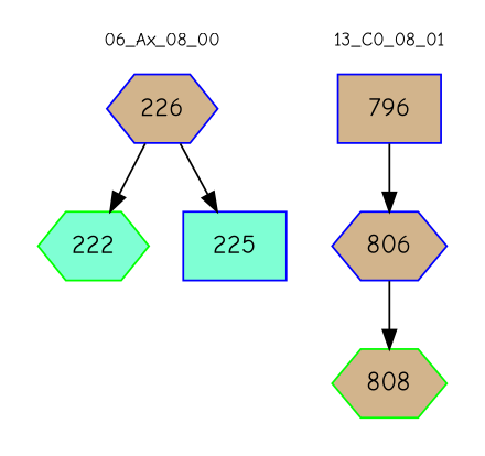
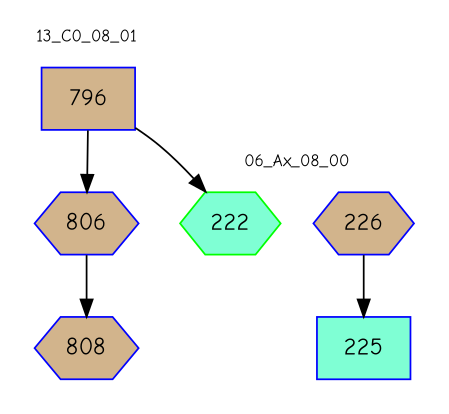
  digraph {
    fontname="Comic Neue"
    node [color=blue fillcolor=tan fontname="Comic Neue" shape=hexagon style=filled]
    edge [color=black fontname="Comic Neue"]
    n1 [label=226]
    n2 [color=green fillcolor=aquamarine label=222]
    n3 [fillcolor=aquamarine label=225 shape=box]
    n4 [label=796 shape=box]
-   n5 [color=green label=808]
+   n5 [label=808]
    n6 [label=806]
    subgraph cluster_1 {
      color=white
      fontsize=10
      label="06_Ax_08_00"
      n1
      n2
      n3
    }
    subgraph cluster_2 {
      color=white
      fontsize=10
      label="13_C0_08_01"
      n4
      n5
      n6
    }
-   n1 -> n2
+   n4 -> n2
    n1 -> n3
    n4 -> n6
    n6 -> n5
  }
